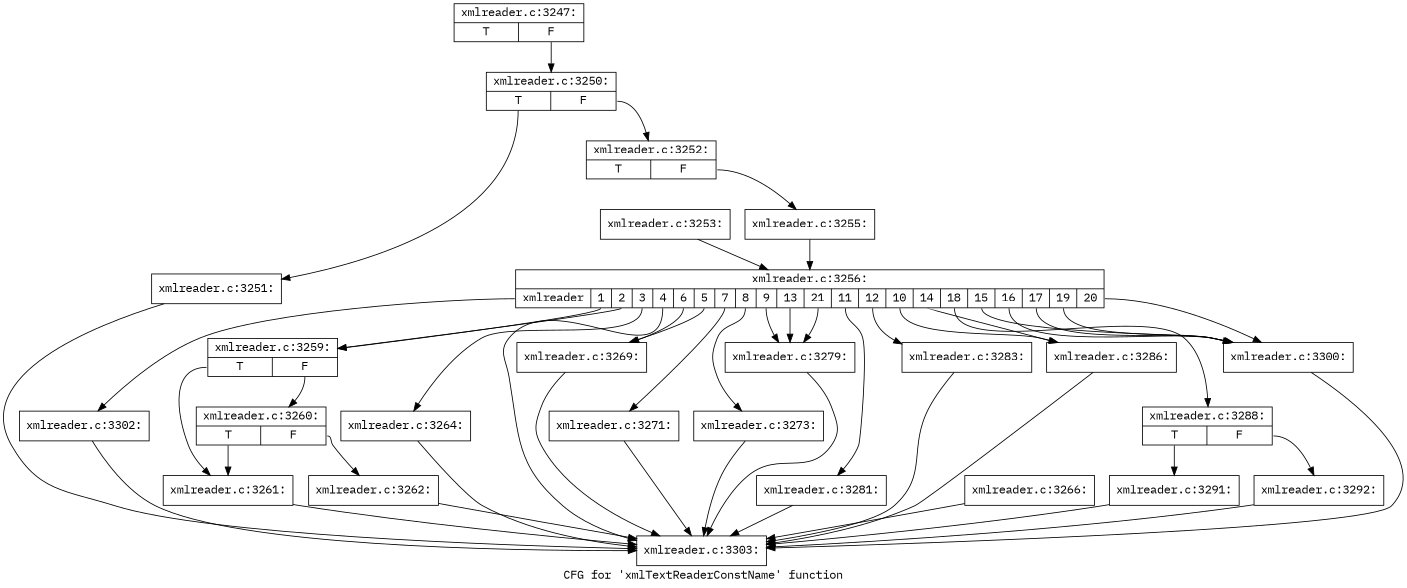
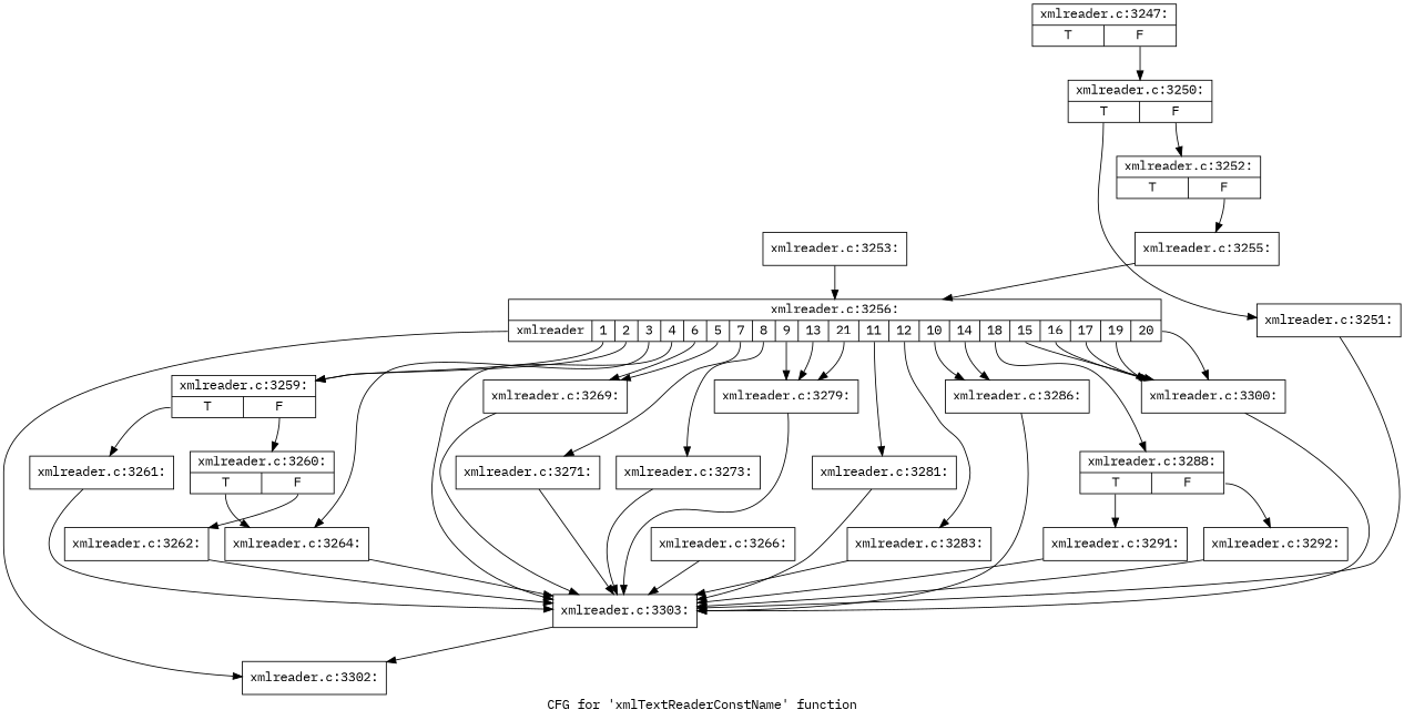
  digraph {
    fontname="IBM Plex Mono"
    label="CFG for 'xmlTextReaderConstName' function"
    node [fontname="IBM Plex Mono" shape=record]
    edge [fontname="IBM Plex Mono"]
    n1 [label="{xmlreader.c:3247:|{<s0>T|<s1>F}}"]
    n2 [label="{xmlreader.c:3250:|{<s0>T|<s1>F}}"]
    n3 [label="{xmlreader.c:3251:}"]
    n4 [label="{xmlreader.c:3303:}"]
    n5 [label="{xmlreader.c:3252:|{<s0>T|<s1>F}}"]
    n6 [label="{xmlreader.c:3255:}"]
    n7 [label="{xmlreader.c:3253:}"]
    n8 [label="{xmlreader.c:3256:|{<s0>xmlreader|<s1>1|<s2>2|<s3>3|<s4>4|<s5>6|<s6>5|<s7>7|<s8>8|<s9>9|<s10>13|<s11>21|<s12>11|<s13>12|<s14>10|<s15>14|<s16>18|<s17>15|<s18>16|<s19>17|<s20>19|<s21>20}}"]
    n9 [label="{xmlreader.c:3302:}"]
    n10 [label="{xmlreader.c:3259:|{<s0>T|<s1>F}}"]
    n11 [label="{xmlreader.c:3264:}"]
    n12 [label="{xmlreader.c:3269:}"]
    n13 [label="{xmlreader.c:3271:}"]
    n14 [label="{xmlreader.c:3273:}"]
    n15 [label="{xmlreader.c:3279:}"]
    n16 [label="{xmlreader.c:3281:}"]
    n17 [label="{xmlreader.c:3283:}"]
    n18 [label="{xmlreader.c:3286:}"]
    n19 [label="{xmlreader.c:3288:|{<s0>T|<s1>F}}"]
    n20 [label="{xmlreader.c:3300:}"]
    n21 [label="{xmlreader.c:3261:}"]
    n22 [label="{xmlreader.c:3260:|{<s0>T|<s1>F}}"]
    n23 [label="{xmlreader.c:3266:}"]
    n24 [label="{xmlreader.c:3291:}"]
    n25 [label="{xmlreader.c:3292:}"]
    n26 [label="{xmlreader.c:3262:}"]
    n1 -> n2 [tailport=s1]
    n2 -> n3 [tailport=s0]
    n2 -> n5 [tailport=s1]
    n3 -> n4
    n5 -> n6 [tailport=s1]
    n6 -> n8
    n7 -> n8
    n8 -> n4 [tailport=s4]
    n8 -> n9 [tailport=s0]
    n8 -> n10 [tailport=s1]
    n8 -> n10 [tailport=s2]
    n8 -> n11 [tailport=s3]
    n8 -> n12 [tailport=s5]
    n8 -> n12 [tailport=s6]
    n8 -> n13 [tailport=s7]
    n8 -> n14 [tailport=s8]
    n8 -> n15 [tailport=s9]
    n8 -> n15 [tailport=s10]
    n8 -> n15 [tailport=s11]
    n8 -> n16 [tailport=s12]
    n8 -> n17 [tailport=s13]
    n8 -> n18 [tailport=s14]
    n8 -> n18 [tailport=s15]
    n8 -> n19 [tailport=s16]
    n8 -> n20 [tailport=s17]
    n8 -> n20 [tailport=s18]
    n8 -> n20 [tailport=s19]
    n8 -> n20 [tailport=s20]
    n8 -> n20 [tailport=s21]
-   n9 -> n4
+   n4 -> n9
    n10 -> n21 [tailport=s0]
    n10 -> n22 [tailport=s1]
    n11 -> n4
    n12 -> n4
    n13 -> n4
    n14 -> n4
    n15 -> n4
    n16 -> n4
    n17 -> n4
    n18 -> n4
    n19 -> n24 [tailport=s0]
    n19 -> n25 [tailport=s1]
    n20 -> n4
    n21 -> n4
-   n22 -> n21 [tailport=s0]
+   n22 -> n11 [tailport=s0]
    n22 -> n26 [tailport=s1]
    n23 -> n4
    n24 -> n4
    n25 -> n4
    n26 -> n4
  }
